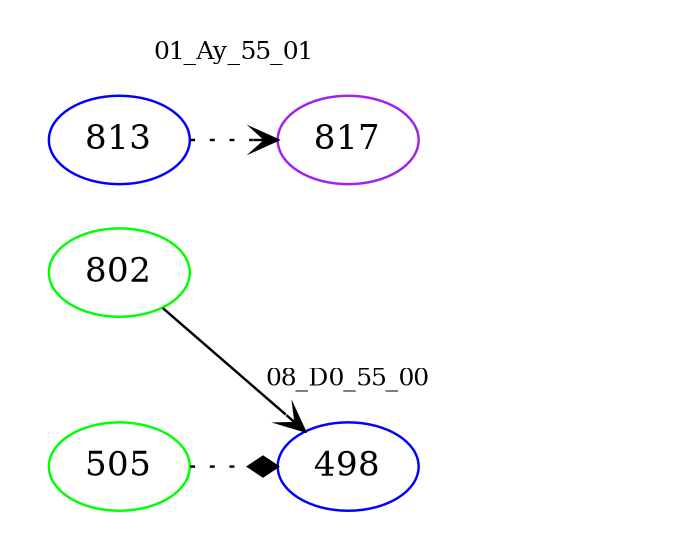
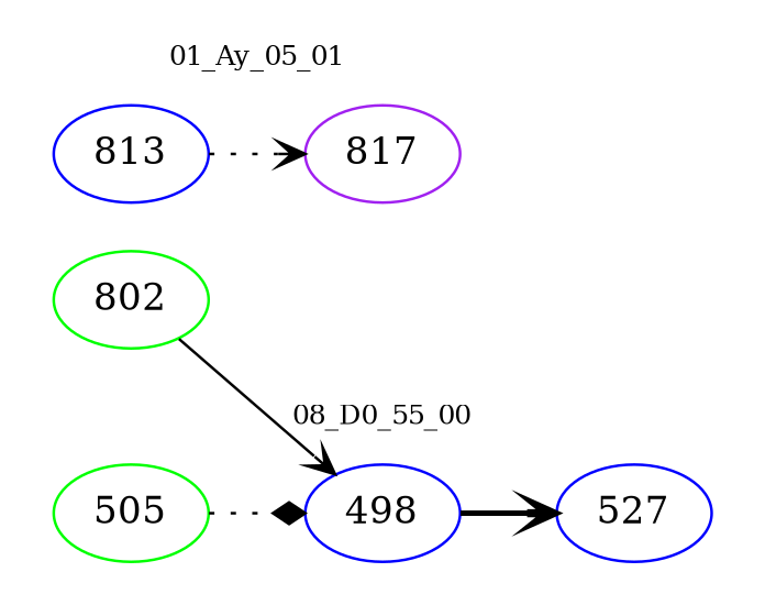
  digraph {
    rankdir=LR
    node [color=blue]
    edge [arrowhead=vee color=black style=dotted]
    n1 [color=green label=802]
    n2 [label=813]
    n3 [color=purple label=817]
    n4 [color=green label=505]
    n5 [label=498]
+   n6 [label=527]
    subgraph cluster_1 {
      color=white
      fontsize=10
-     label="01_Ay_55_01"
+     label="01_Ay_05_01"
      n1
      n2
      n3
    }
    subgraph cluster_2 {
      color=white
      fontsize=10
      label="08_D0_55_00"
      n4
      n5
+     n6
    }
    n1 -> n5 [style=solid]
    n2 -> n3
    n4 -> n5 [arrowhead=diamond]
+   n5 -> n6 [style=bold]
  }
